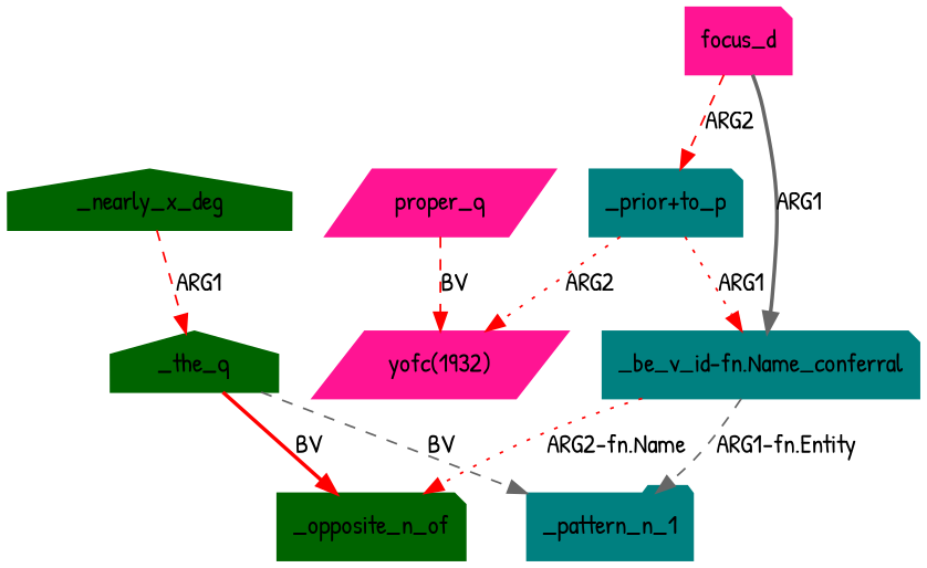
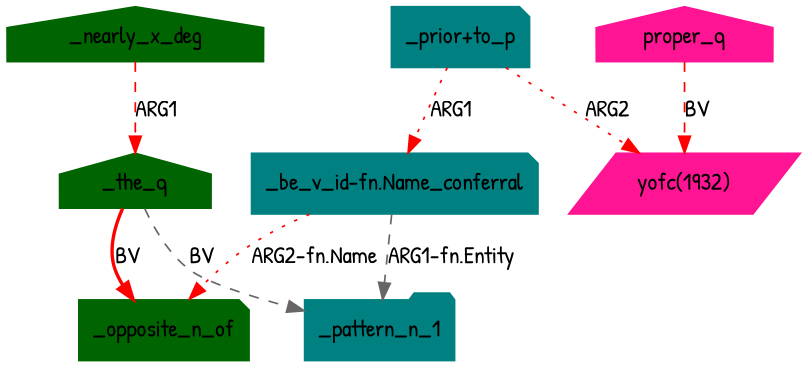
  digraph {
    fontname="Patrick Hand"
    node [color=darkgreen fontname="Patrick Hand" shape=note style=filled]
    edge [color=red fontname="Patrick Hand" style=dashed]
    _the_q [shape=house]
    _opposite_n_of
    _pattern_n_1 [color=teal shape=folder]
    "_be_v_id-fn.Name_conferral" [color=teal]
    "_prior+to_p" [color=teal]
    "yofc(1932)" [color=deeppink shape=parallelogram]
    _nearly_x_deg [shape=house]
-   focus_d [color=deeppink]
-   proper_q [color=deeppink shape=parallelogram]
+   proper_q [color=deeppink shape=house]
    _the_q -> _opposite_n_of [label=BV style=bold]
    _the_q -> _pattern_n_1 [color=gray40 label=BV]
    "_be_v_id-fn.Name_conferral" -> _opposite_n_of [label="ARG2-fn.Name" style=dotted]
    "_be_v_id-fn.Name_conferral" -> _pattern_n_1 [color=gray40 label="ARG1-fn.Entity"]
    "_prior+to_p" -> "_be_v_id-fn.Name_conferral" [label=ARG1 style=dotted]
    "_prior+to_p" -> "yofc(1932)" [label=ARG2 style=dotted]
    _nearly_x_deg -> _the_q [label=ARG1]
-   focus_d -> "_be_v_id-fn.Name_conferral" [color=gray40 label=ARG1 style=bold]
-   focus_d -> "_prior+to_p" [label=ARG2]
    proper_q -> "yofc(1932)" [label=BV]
  }
